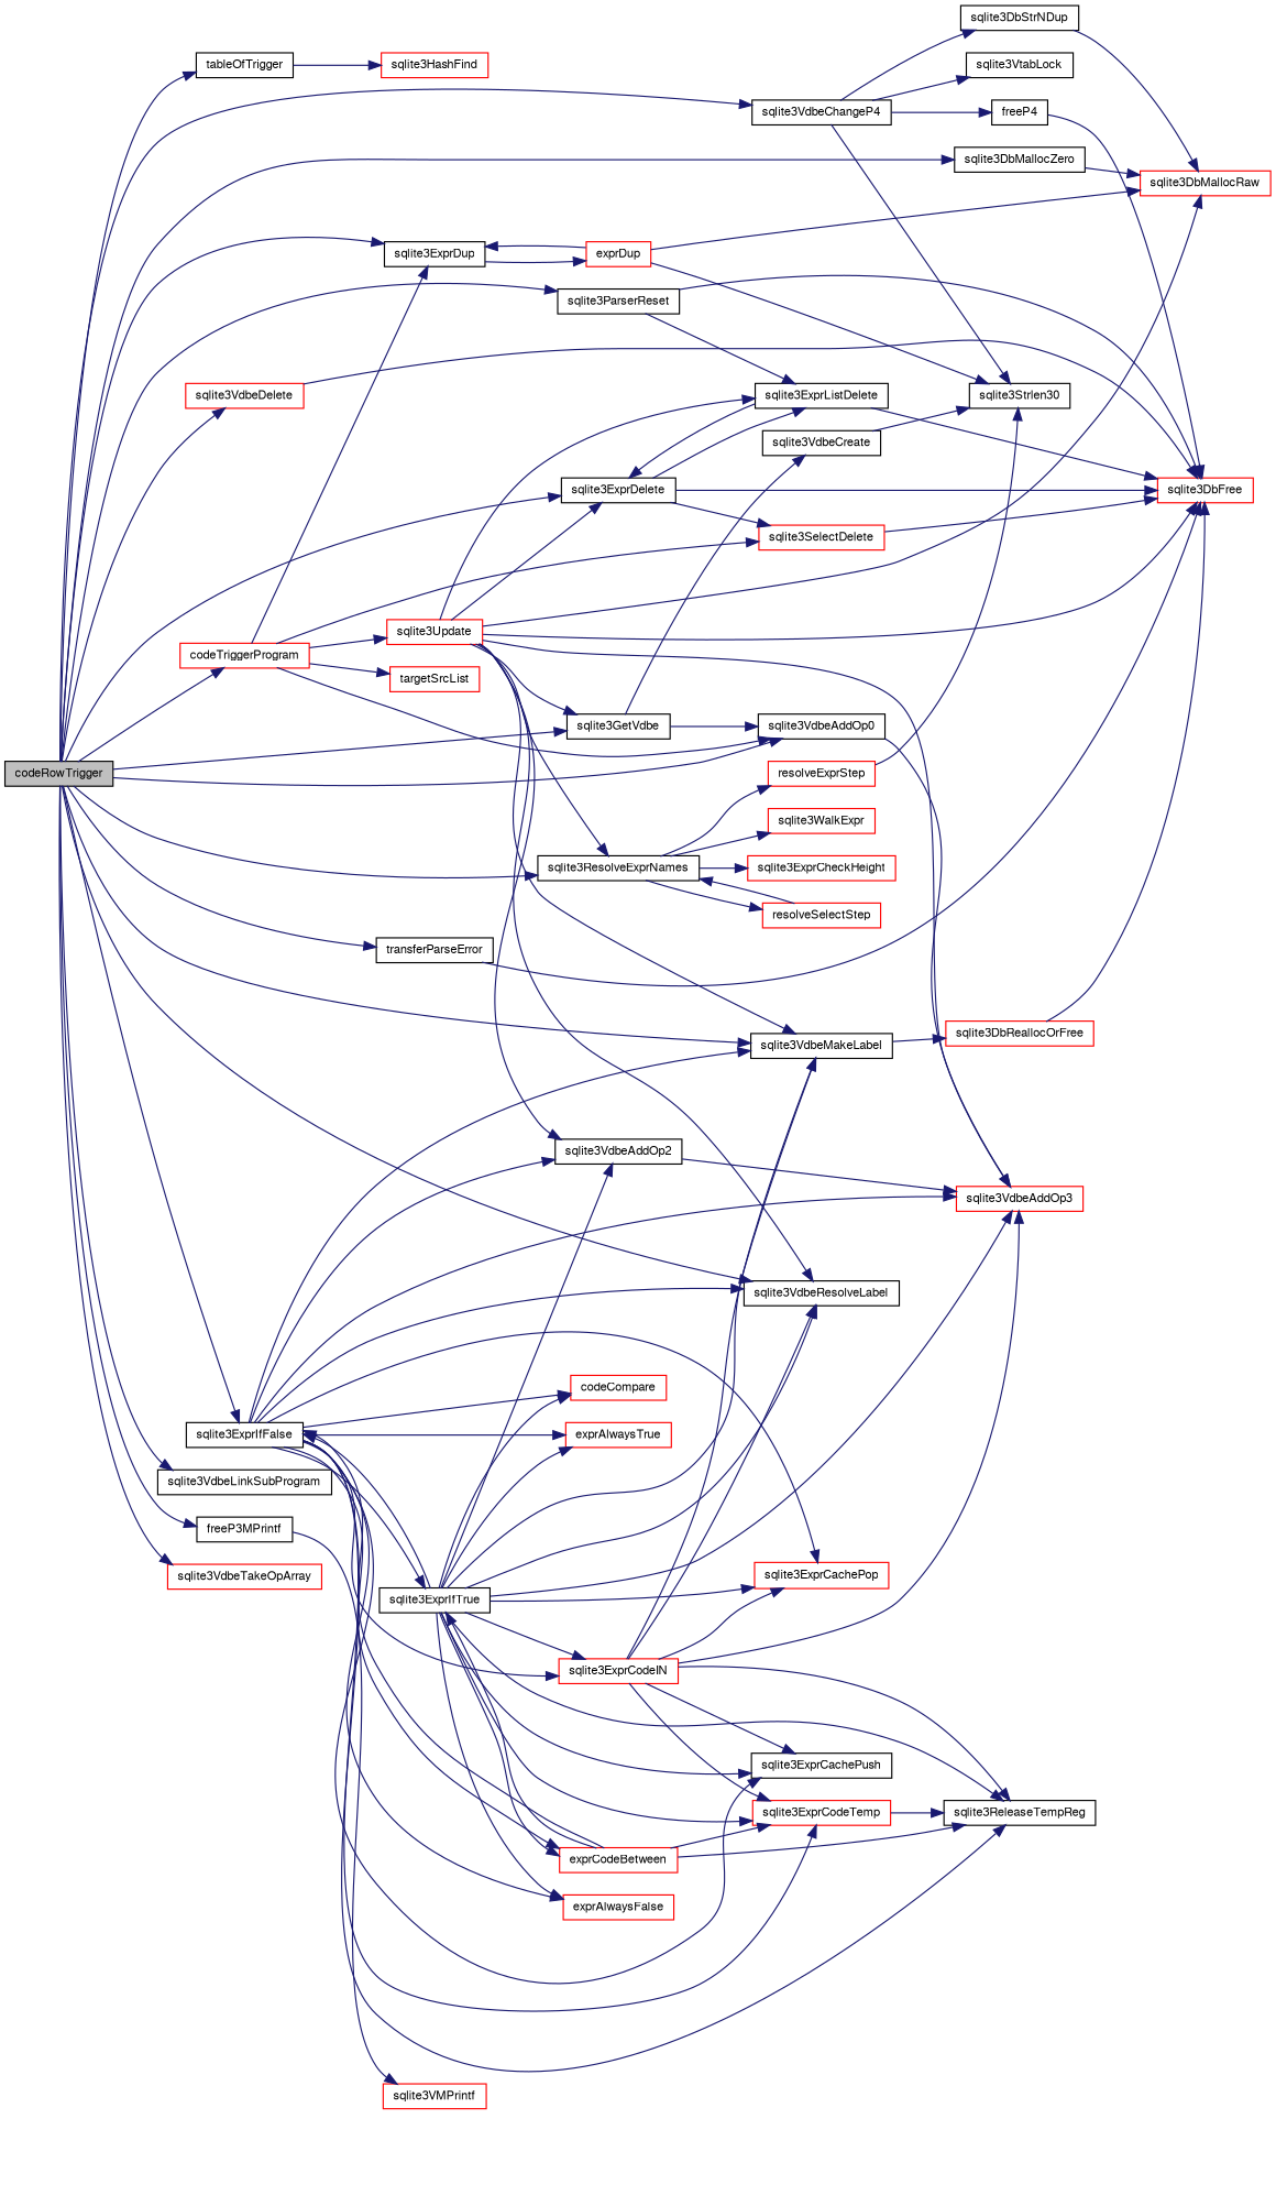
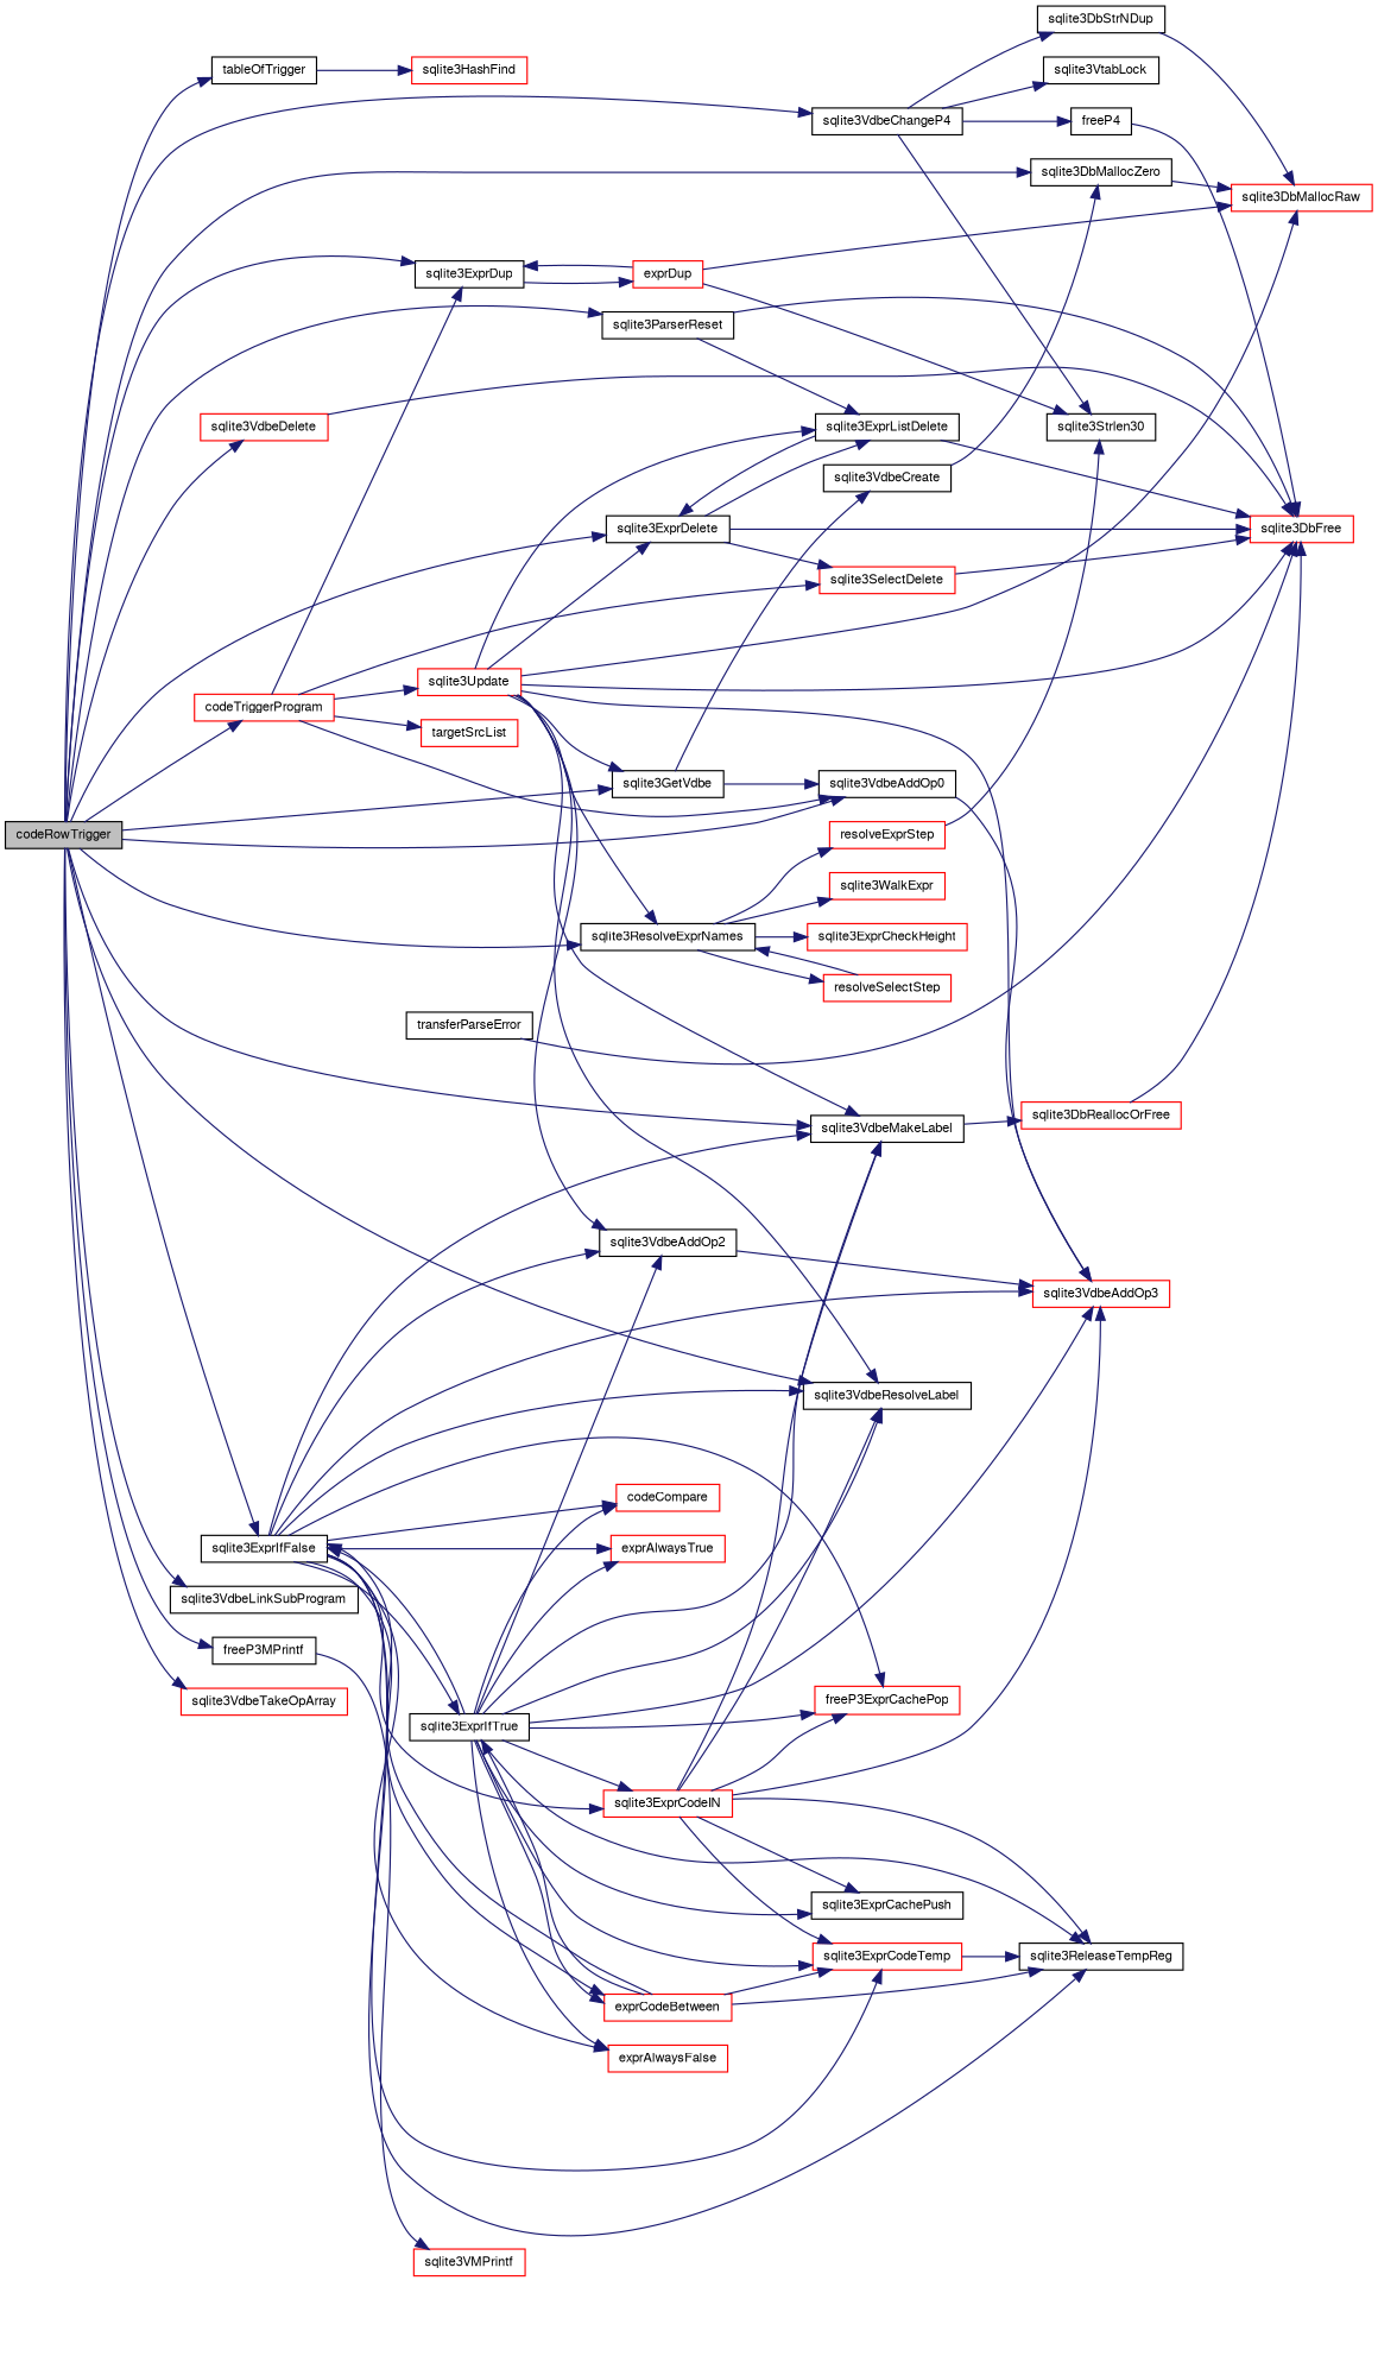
  digraph {
    rankdir=LR
    node [color=black fillcolor=white fontname=FreeSans fontsize=10 shape=record style=filled]
    edge [color=midnightblue fontname=FreeSans fontsize=10 labelfontname=FreeSans labelfontsize=10 style=solid]
    n1 [fillcolor=grey75 fontcolor=black height=0.2 label=codeRowTrigger width=0.4]
    n2 [height=0.2 label=tableOfTrigger width=0.4]
    n3 [height=0.2 label=sqlite3DbMallocZero width=0.4]
    n4 [height=0.2 label=sqlite3VdbeLinkSubProgram width=0.4]
    n5 [height=0.2 label=sqlite3GetVdbe width=0.4]
    n6 [height=0.2 label=sqlite3VdbeAddOp0 width=0.4]
    n7 [height=0.2 label=sqlite3VdbeChangeP4 width=0.4]
    n8 [height=0.2 label=freeP3MPrintf width=0.4]
    n9 [height=0.2 label=sqlite3ExprDup width=0.4]
    n10 [height=0.2 label=sqlite3ResolveExprNames width=0.4]
    n11 [height=0.2 label=sqlite3VdbeMakeLabel width=0.4]
    n12 [height=0.2 label=sqlite3ExprIfFalse width=0.4]
    n13 [height=0.2 label=sqlite3VdbeResolveLabel width=0.4]
    n14 [height=0.2 label=sqlite3ExprDelete width=0.4]
    n15 [color=red height=0.2 label=codeTriggerProgram width=0.4]
    n16 [height=0.2 label=transferParseError width=0.4]
    n17 [color=red height=0.2 label=sqlite3VdbeTakeOpArray width=0.4]
    n18 [color=red height=0.2 label=sqlite3VdbeDelete width=0.4]
    n19 [height=0.2 label=sqlite3ParserReset width=0.4]
    n20 [color=red height=0.2 label=sqlite3HashFind width=0.4]
    n21 [color=red height=0.2 label=sqlite3DbMallocRaw width=0.4]
    n22 [height=0.2 label=sqlite3VdbeCreate width=0.4]
    n23 [color=red height=0.2 label=sqlite3VdbeAddOp3 width=0.4]
    n24 [height=0.2 label=freeP4 width=0.4]
    n25 [height=0.2 label=sqlite3VtabLock width=0.4]
    n26 [height=0.2 label=sqlite3Strlen30 width=0.4]
    n27 [height=0.2 label=sqlite3DbStrNDup width=0.4]
    n28 [color=red height=0.2 label=sqlite3VMPrintf width=0.4]
    n29 [color=red height=0.2 label=exprDup width=0.4]
    n30 [color=red height=0.2 label=sqlite3ExprCheckHeight width=0.4]
    n31 [color=red height=0.2 label=resolveExprStep width=0.4]
    n32 [color=red height=0.2 label=resolveSelectStep width=0.4]
    n33 [color=red height=0.2 label=sqlite3WalkExpr width=0.4]
    n34 [color=red height=0.2 label=sqlite3DbReallocOrFree width=0.4]
    n35 [height=0.2 label=sqlite3ExprCachePush width=0.4]
-   n36 [color=red height=0.2 label=sqlite3ExprCachePop width=0.4]
+   n36 [color=red height=0.2 label=freeP3ExprCachePop width=0.4]
    n37 [height=0.2 label=sqlite3ExprIfTrue width=0.4]
    n38 [color=red height=0.2 label=sqlite3ExprCodeTemp width=0.4]
    n39 [height=0.2 label=sqlite3ReleaseTempReg width=0.4]
    n40 [color=red height=0.2 label=codeCompare width=0.4]
    n41 [height=0.2 label=sqlite3VdbeAddOp2 width=0.4]
    n42 [color=red height=0.2 label=exprCodeBetween width=0.4]
    n43 [color=red height=0.2 label=sqlite3ExprCodeIN width=0.4]
    n44 [color=red height=0.2 label=exprAlwaysTrue width=0.4]
    n45 [color=red height=0.2 label=exprAlwaysFalse width=0.4]
    n46 [color=red height=0.2 label=sqlite3DbFree width=0.4]
    n47 [color=red height=0.2 label=sqlite3SelectDelete width=0.4]
    n48 [height=0.2 label=sqlite3ExprListDelete width=0.4]
    n49 [color=red height=0.2 label=sqlite3Update width=0.4]
    n50 [color=red height=0.2 label=targetSrcList width=0.4]
    n1 -> n2
    n1 -> n3
    n1 -> n4
    n1 -> n5
    n1 -> n6
    n1 -> n7
    n1 -> n8
    n1 -> n9
    n1 -> n10
    n1 -> n11
    n1 -> n12
    n1 -> n13
    n1 -> n14
    n1 -> n15
-   n1 -> n16
    n1 -> n17
    n1 -> n18
    n1 -> n19
    n2 -> n20
    n3 -> n21
    n5 -> n6
    n5 -> n22
    n6 -> n23
    n7 -> n24
    n7 -> n25
    n7 -> n26
    n7 -> n27
    n8 -> n28
    n9 -> n29
    n10 -> n30
    n10 -> n31
    n10 -> n32
    n10 -> n33
    n11 -> n34
    n12 -> n11
    n12 -> n13
    n12 -> n23
-   n12 -> n35
    n12 -> n36
    n12 -> n37
    n12 -> n38
    n12 -> n39
    n12 -> n40
    n12 -> n41
    n12 -> n42
    n12 -> n43
    n12 -> n44
    n12 -> n45
    n14 -> n46
    n14 -> n47
    n14 -> n48
    n15 -> n6
    n15 -> n9
    n15 -> n47
    n15 -> n49
    n15 -> n50
    n16 -> n46
    n18 -> n46
    n19 -> n46
    n19 -> n48
-   n22 -> n26
+   n22 -> n3
    n24 -> n46
    n27 -> n21
    n29 -> n9
    n29 -> n21
    n29 -> n26
    n31 -> n26
    n32 -> n10
    n34 -> n46
    n37 -> n11
    n37 -> n12
    n37 -> n13
    n37 -> n23
    n37 -> n35
    n37 -> n36
    n37 -> n38
    n37 -> n39
    n37 -> n40
    n37 -> n41
    n37 -> n42
    n37 -> n43
    n37 -> n44
    n37 -> n45
    n38 -> n39
    n41 -> n23
    n42 -> n12
    n42 -> n37
    n42 -> n38
    n42 -> n39
    n43 -> n11
    n43 -> n13
    n43 -> n23
    n43 -> n35
    n43 -> n36
    n43 -> n38
    n43 -> n39
    n47 -> n46
    n48 -> n14
    n48 -> n46
    n49 -> n5
    n49 -> n10
    n49 -> n11
    n49 -> n13
    n49 -> n14
    n49 -> n21
    n49 -> n23
    n49 -> n41
    n49 -> n46
    n49 -> n48
  }
